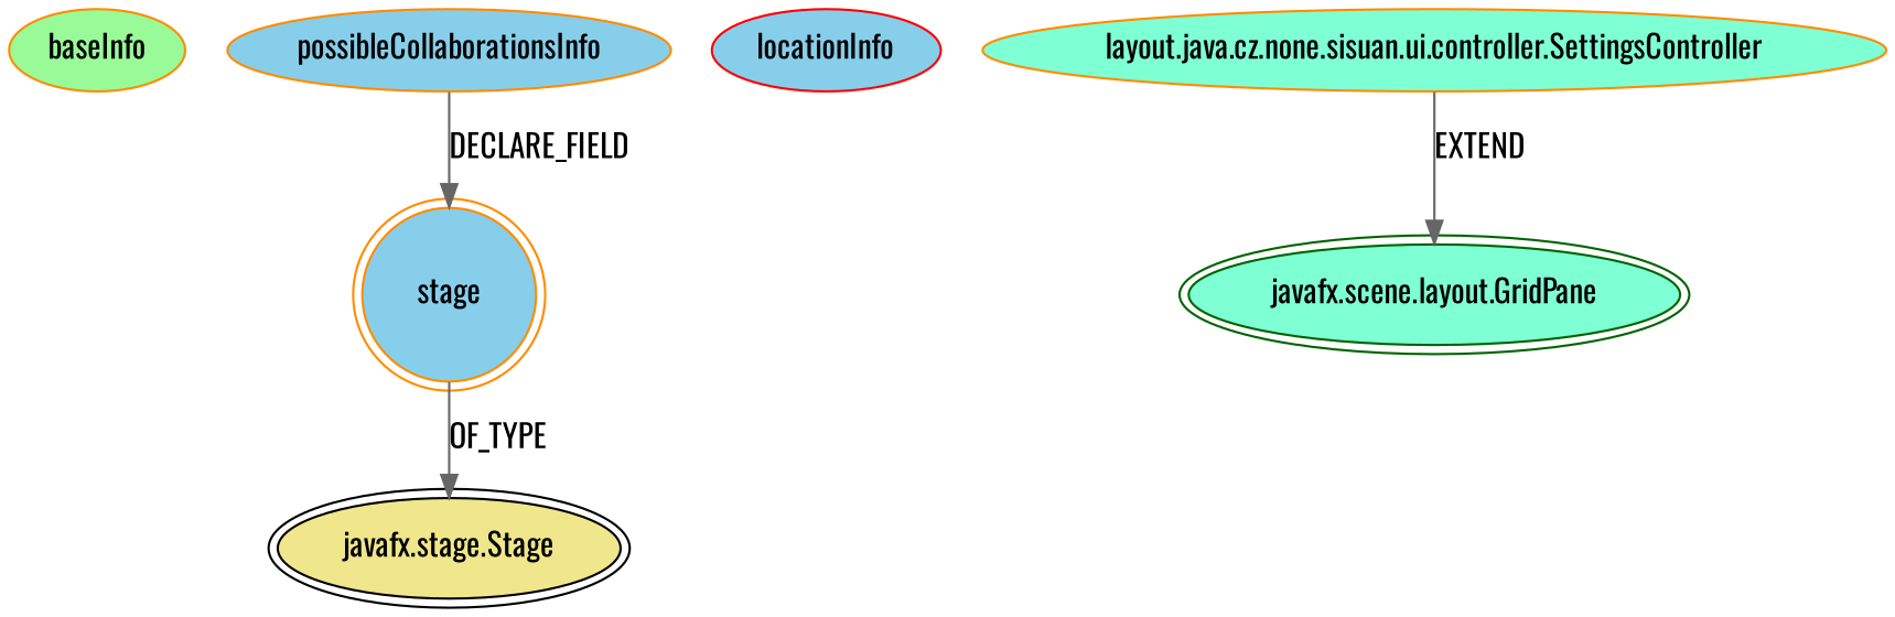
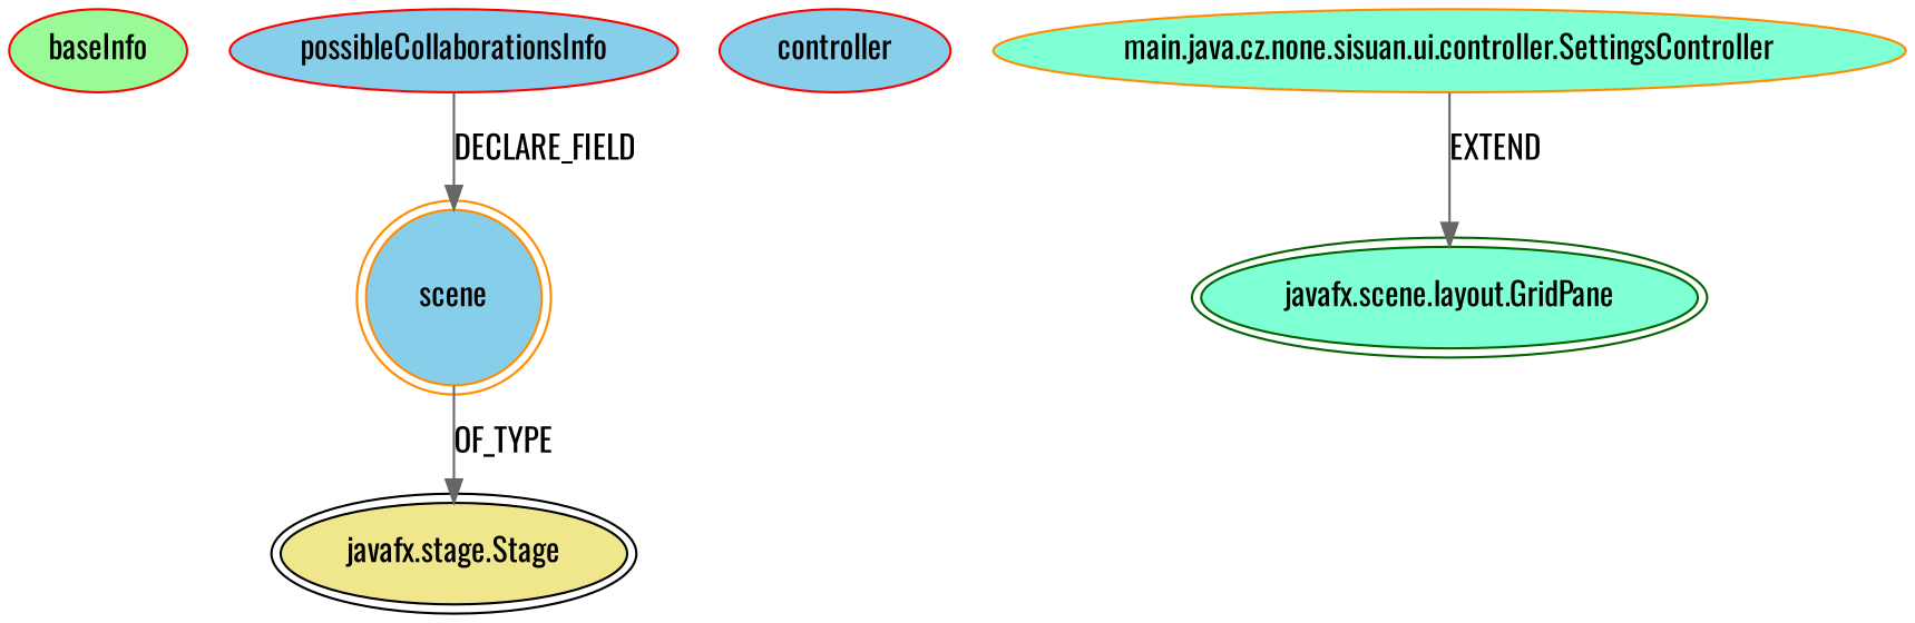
  digraph {
    fontname=Oswald
    node [color=darkorange fillcolor=skyblue fontname=Oswald style=filled]
    edge [color=gray40 fontname=Oswald]
-   baseInfo [category=extension_graph fillcolor=palegreen graphId=3544 isAnonymous=false possibleRelation=false]
-   possibleCollaborationsInfo
-   n3 [isFrameworkType=true label=stage peripheries=2 shape=circle vertexType=FIELD_DECLARATION]
-   locationInfo [color=red contextSignature=SettingsController filePath="/martin-suky-sisuan/sisuan-master/src/main/java/cz/none/sisuan/ui/controller/SettingsController.java" graphId=3544 projectName="martin-suky-sisuan"]
-   n5 [fillcolor=aquamarine isFrameworkType=false label="layout.java.cz.none.sisuan.ui.controller.SettingsController" vertexType=ROOT_CLIENT_CLASS_DECLARATION]
+   baseInfo [category=extension_graph color=red fillcolor=palegreen graphId=3544 isAnonymous=false possibleRelation=false]
+   possibleCollaborationsInfo [color=red]
+   n3 [isFrameworkType=true label=scene peripheries=2 shape=circle vertexType=FIELD_DECLARATION]
+   locationInfo [color=red contextSignature=SettingsController filePath="/martin-suky-sisuan/sisuan-master/src/main/java/cz/none/sisuan/ui/controller/SettingsController.java" graphId=3544 projectName="martin-suky-sisuan" label=controller]
+   n5 [fillcolor=aquamarine isFrameworkType=false label="main.java.cz.none.sisuan.ui.controller.SettingsController" vertexType=ROOT_CLIENT_CLASS_DECLARATION]
    n6 [color=darkgreen fillcolor=aquamarine isFrameworkType=true label="javafx.scene.layout.GridPane" peripheries=2 vertexType=FRAMEWORK_CLASS_TYPE]
    n7 [color=black fillcolor=khaki isFrameworkType=true label="javafx.stage.Stage" peripheries=2 vertexType=FRAMEWORK_CLASS_TYPE]
    possibleCollaborationsInfo -> n3 [label=DECLARE_FIELD]
    n3 -> n7 [label=OF_TYPE]
    n5 -> n6 [label=EXTEND]
  }
